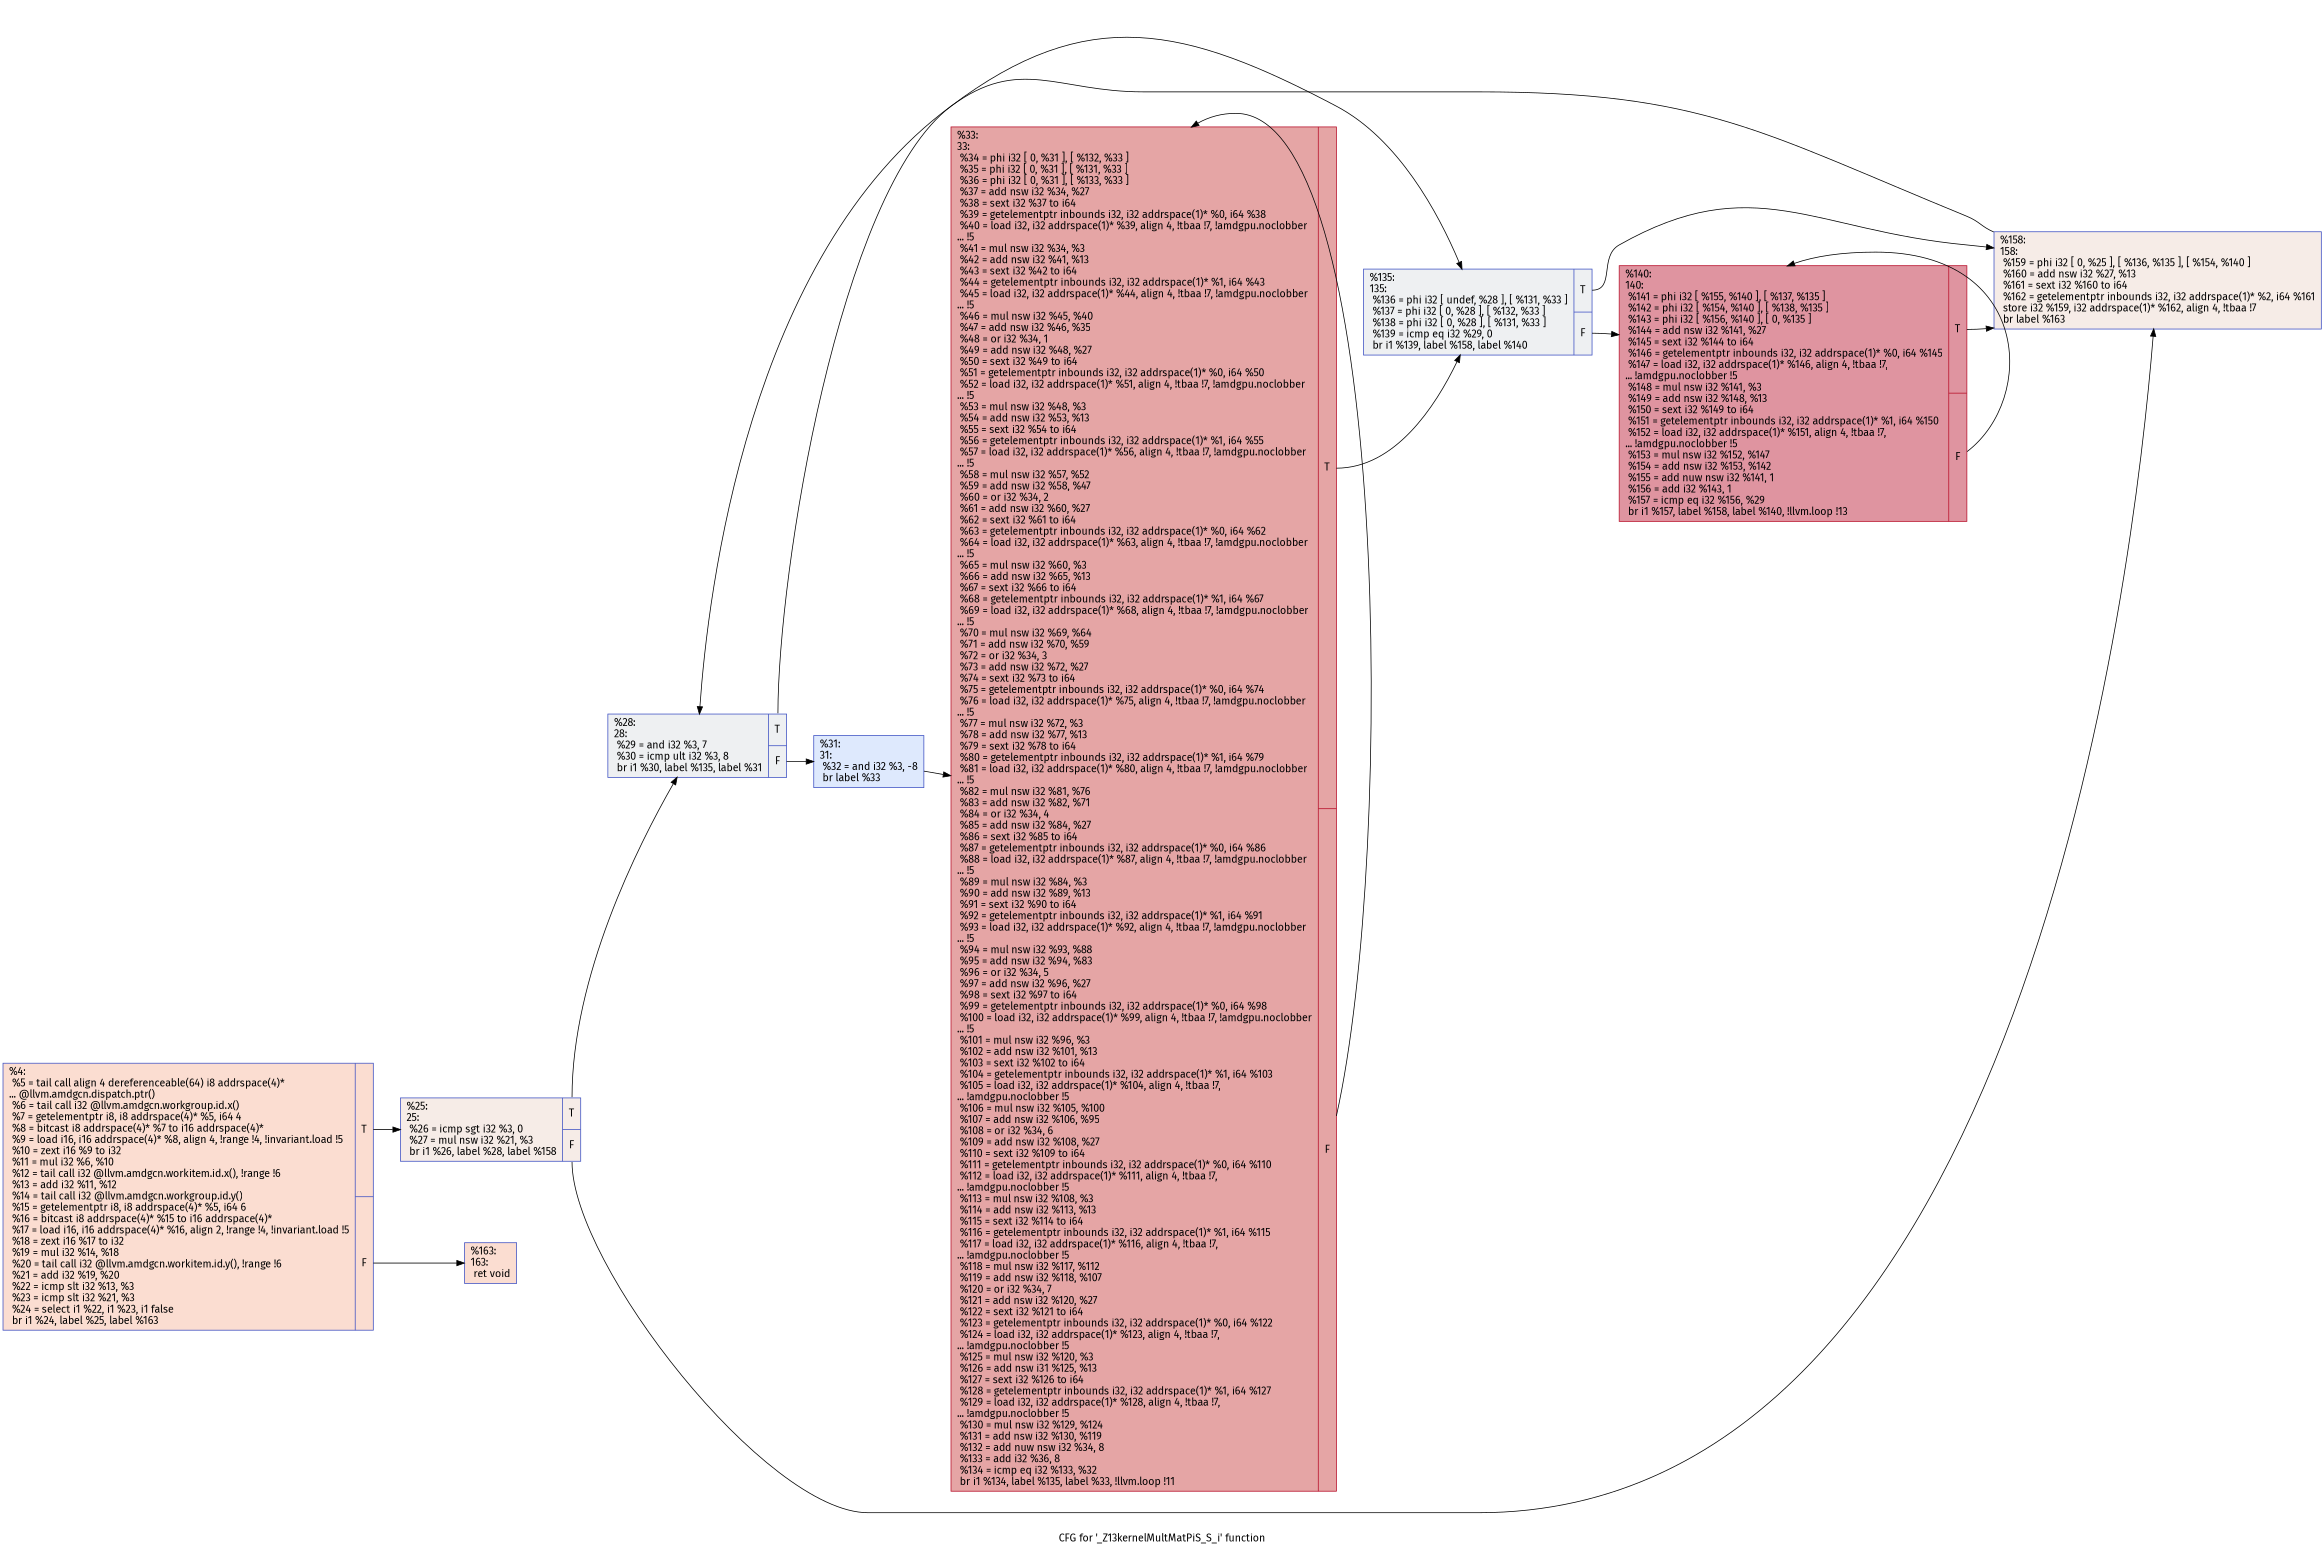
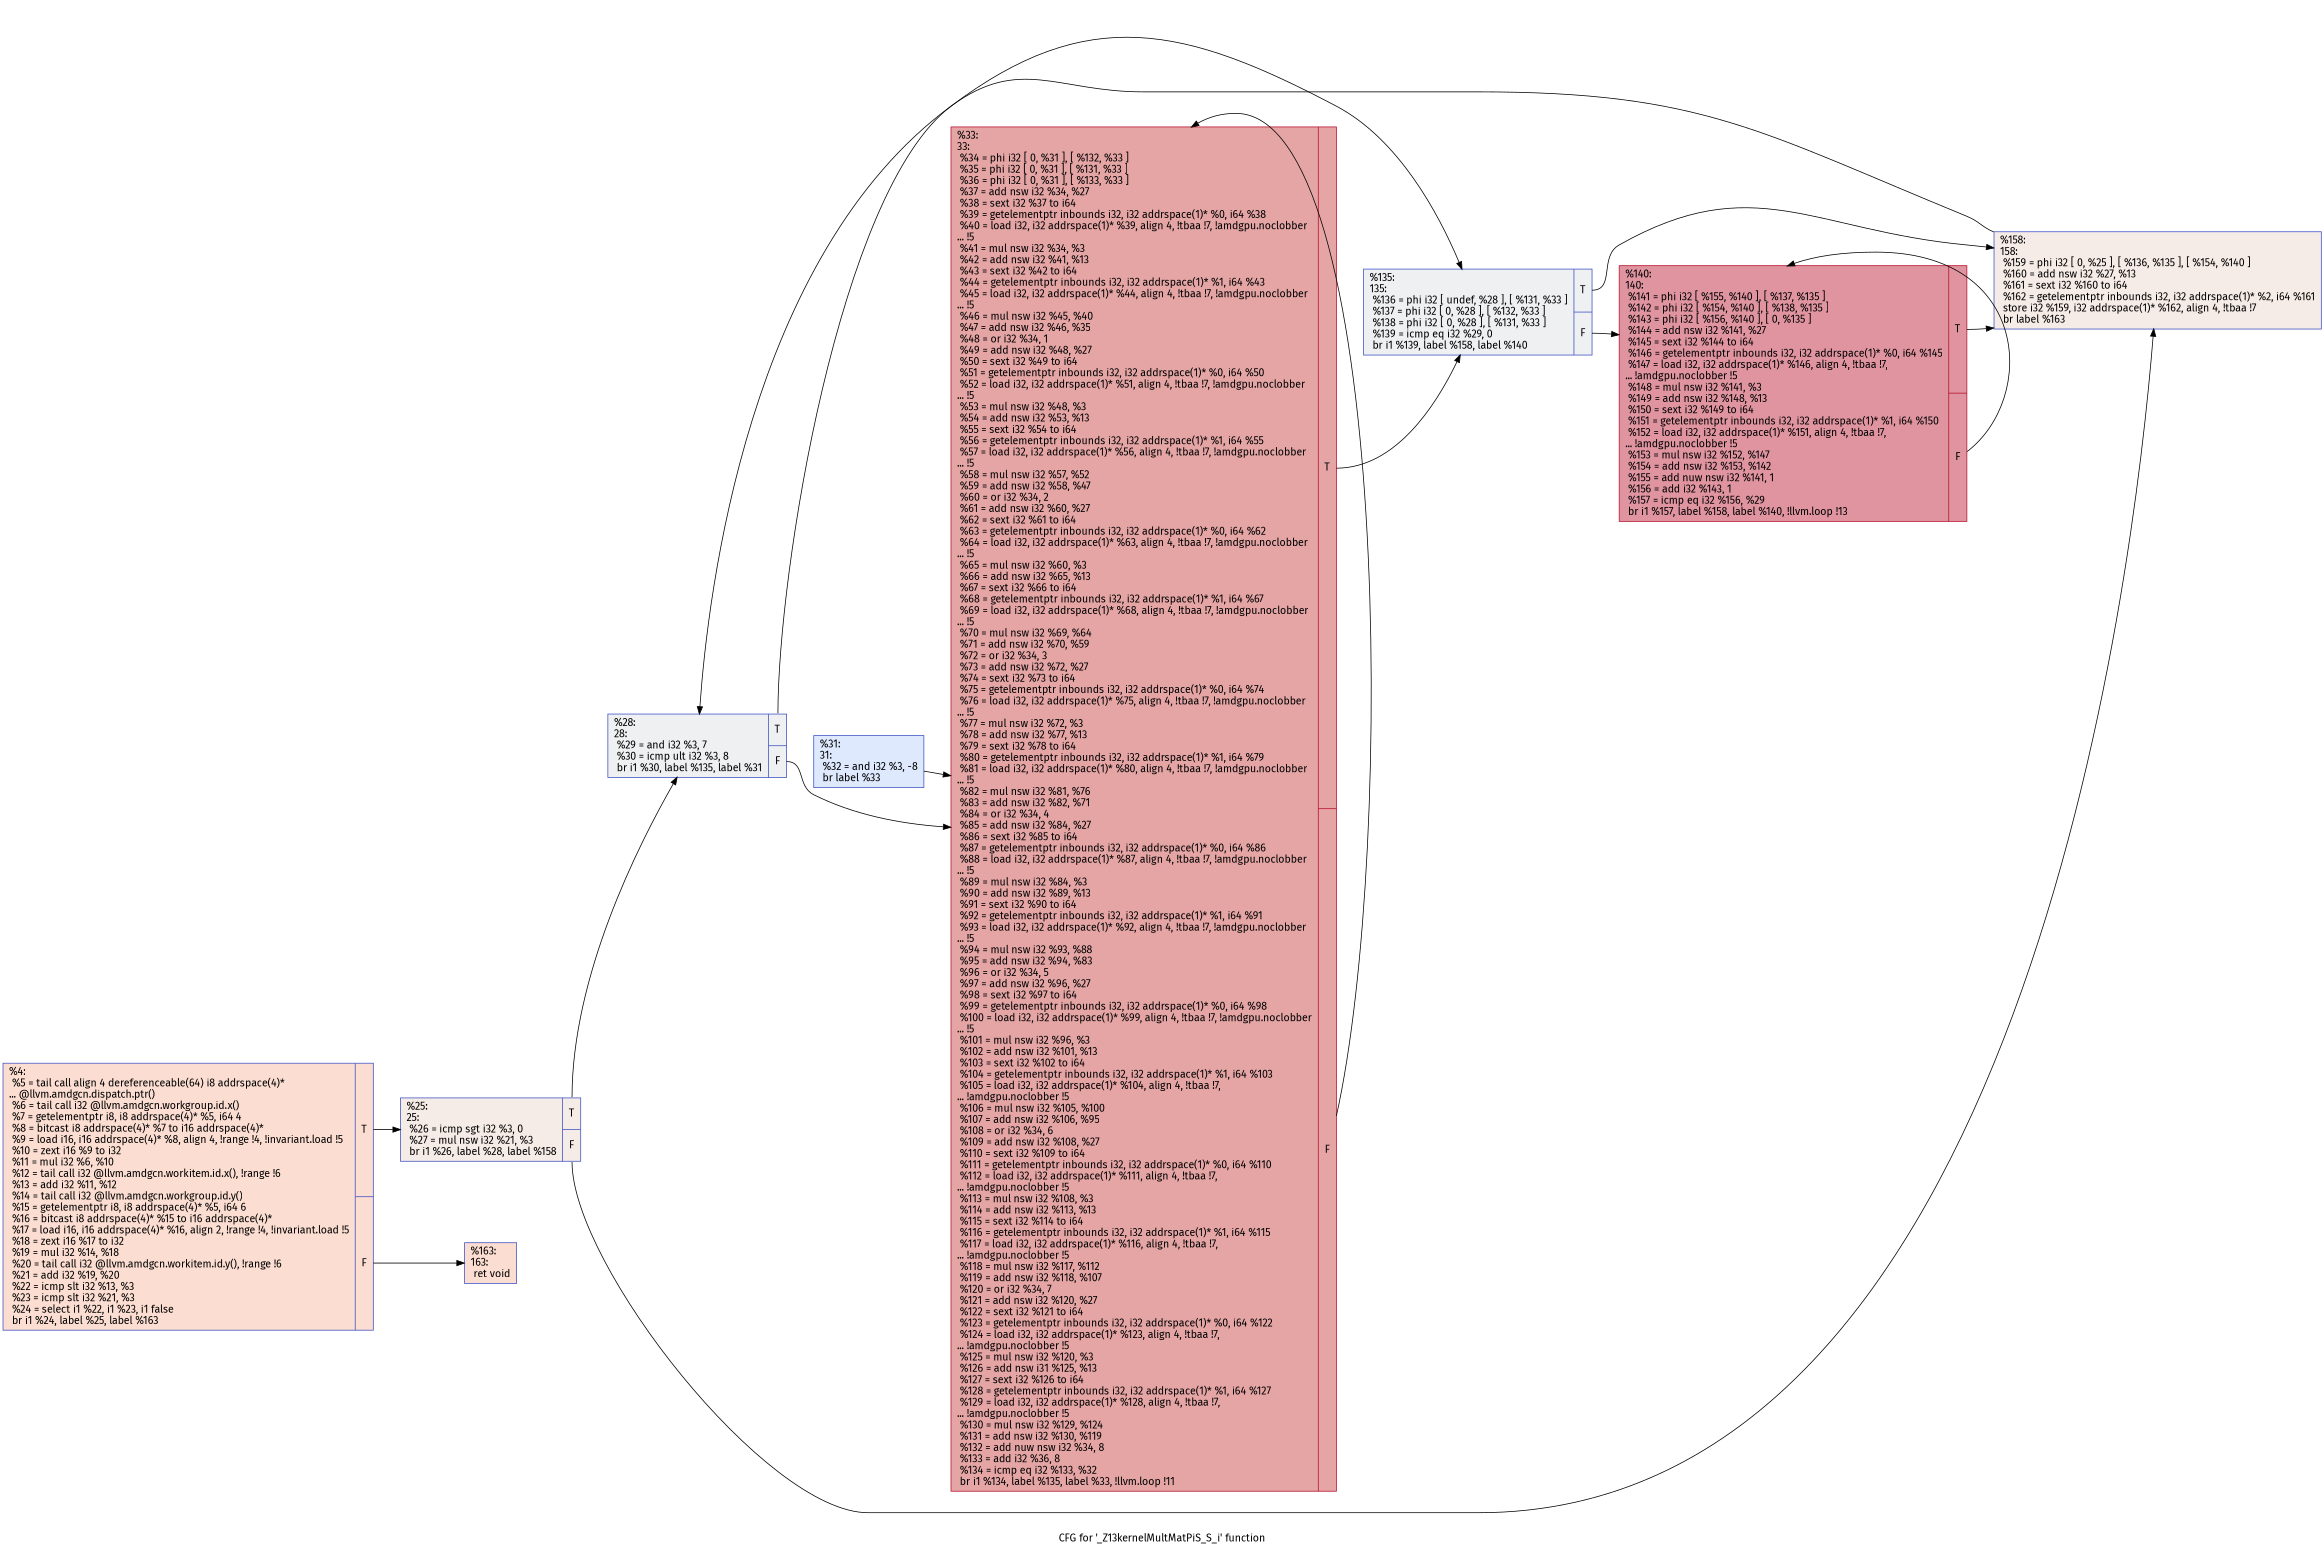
  digraph {
    fontname="Fira Sans"
    label="CFG for '_Z13kernelMultMatPiS_S_i' function"
    rankdir=LR
    node [color="#3d50c3ff" fillcolor="#f7b39670" fontname="Fira Sans" shape=record style=filled]
    edge [fontname="Fira Sans" tailport=s0]
    n1 [label="{%4:\l  %5 = tail call align 4 dereferenceable(64) i8 addrspace(4)*\l... @llvm.amdgcn.dispatch.ptr()\l  %6 = tail call i32 @llvm.amdgcn.workgroup.id.x()\l  %7 = getelementptr i8, i8 addrspace(4)* %5, i64 4\l  %8 = bitcast i8 addrspace(4)* %7 to i16 addrspace(4)*\l  %9 = load i16, i16 addrspace(4)* %8, align 4, !range !4, !invariant.load !5\l  %10 = zext i16 %9 to i32\l  %11 = mul i32 %6, %10\l  %12 = tail call i32 @llvm.amdgcn.workitem.id.x(), !range !6\l  %13 = add i32 %11, %12\l  %14 = tail call i32 @llvm.amdgcn.workgroup.id.y()\l  %15 = getelementptr i8, i8 addrspace(4)* %5, i64 6\l  %16 = bitcast i8 addrspace(4)* %15 to i16 addrspace(4)*\l  %17 = load i16, i16 addrspace(4)* %16, align 2, !range !4, !invariant.load !5\l  %18 = zext i16 %17 to i32\l  %19 = mul i32 %14, %18\l  %20 = tail call i32 @llvm.amdgcn.workitem.id.y(), !range !6\l  %21 = add i32 %19, %20\l  %22 = icmp slt i32 %13, %3\l  %23 = icmp slt i32 %21, %3\l  %24 = select i1 %22, i1 %23, i1 false\l  br i1 %24, label %25, label %163\l|{<s0>T|<s1>F}}"]
    n2 [fillcolor="#ead5c970" label="{%25:\l25:                                               \l  %26 = icmp sgt i32 %3, 0\l  %27 = mul nsw i32 %21, %3\l  br i1 %26, label %28, label %158\l|{<s0>T|<s1>F}}"]
    n3 [label="{%163:\l163:                                              \l  ret void\l}"]
    n4 [fillcolor="#d9dce170" label="{%28:\l28:                                               \l  %29 = and i32 %3, 7\l  %30 = icmp ult i32 %3, 8\l  br i1 %30, label %135, label %31\l|{<s0>T|<s1>F}}"]
    n5 [fillcolor="#ead5c970" label="{%158:\l158:                                              \l  %159 = phi i32 [ 0, %25 ], [ %136, %135 ], [ %154, %140 ]\l  %160 = add nsw i32 %27, %13\l  %161 = sext i32 %160 to i64\l  %162 = getelementptr inbounds i32, i32 addrspace(1)* %2, i64 %161\l  store i32 %159, i32 addrspace(1)* %162, align 4, !tbaa !7\l  br label %163\l}"]
    n6 [fillcolor="#d9dce170" label="{%135:\l135:                                              \l  %136 = phi i32 [ undef, %28 ], [ %131, %33 ]\l  %137 = phi i32 [ 0, %28 ], [ %132, %33 ]\l  %138 = phi i32 [ 0, %28 ], [ %131, %33 ]\l  %139 = icmp eq i32 %29, 0\l  br i1 %139, label %158, label %140\l|{<s0>T|<s1>F}}"]
    n7 [fillcolor="#b5cdfa70" label="{%31:\l31:                                               \l  %32 = and i32 %3, -8\l  br label %33\l}"]
    n8 [color="#b70d28ff" fillcolor="#b70d2870" label="{%140:\l140:                                              \l  %141 = phi i32 [ %155, %140 ], [ %137, %135 ]\l  %142 = phi i32 [ %154, %140 ], [ %138, %135 ]\l  %143 = phi i32 [ %156, %140 ], [ 0, %135 ]\l  %144 = add nsw i32 %141, %27\l  %145 = sext i32 %144 to i64\l  %146 = getelementptr inbounds i32, i32 addrspace(1)* %0, i64 %145\l  %147 = load i32, i32 addrspace(1)* %146, align 4, !tbaa !7,\l... !amdgpu.noclobber !5\l  %148 = mul nsw i32 %141, %3\l  %149 = add nsw i32 %148, %13\l  %150 = sext i32 %149 to i64\l  %151 = getelementptr inbounds i32, i32 addrspace(1)* %1, i64 %150\l  %152 = load i32, i32 addrspace(1)* %151, align 4, !tbaa !7,\l... !amdgpu.noclobber !5\l  %153 = mul nsw i32 %152, %147\l  %154 = add nsw i32 %153, %142\l  %155 = add nuw nsw i32 %141, 1\l  %156 = add i32 %143, 1\l  %157 = icmp eq i32 %156, %29\l  br i1 %157, label %158, label %140, !llvm.loop !13\l|{<s0>T|<s1>F}}"]
    n9 [color="#b70d28ff" fillcolor="#c5333470" label="{%33:\l33:                                               \l  %34 = phi i32 [ 0, %31 ], [ %132, %33 ]\l  %35 = phi i32 [ 0, %31 ], [ %131, %33 ]\l  %36 = phi i32 [ 0, %31 ], [ %133, %33 ]\l  %37 = add nsw i32 %34, %27\l  %38 = sext i32 %37 to i64\l  %39 = getelementptr inbounds i32, i32 addrspace(1)* %0, i64 %38\l  %40 = load i32, i32 addrspace(1)* %39, align 4, !tbaa !7, !amdgpu.noclobber\l... !5\l  %41 = mul nsw i32 %34, %3\l  %42 = add nsw i32 %41, %13\l  %43 = sext i32 %42 to i64\l  %44 = getelementptr inbounds i32, i32 addrspace(1)* %1, i64 %43\l  %45 = load i32, i32 addrspace(1)* %44, align 4, !tbaa !7, !amdgpu.noclobber\l... !5\l  %46 = mul nsw i32 %45, %40\l  %47 = add nsw i32 %46, %35\l  %48 = or i32 %34, 1\l  %49 = add nsw i32 %48, %27\l  %50 = sext i32 %49 to i64\l  %51 = getelementptr inbounds i32, i32 addrspace(1)* %0, i64 %50\l  %52 = load i32, i32 addrspace(1)* %51, align 4, !tbaa !7, !amdgpu.noclobber\l... !5\l  %53 = mul nsw i32 %48, %3\l  %54 = add nsw i32 %53, %13\l  %55 = sext i32 %54 to i64\l  %56 = getelementptr inbounds i32, i32 addrspace(1)* %1, i64 %55\l  %57 = load i32, i32 addrspace(1)* %56, align 4, !tbaa !7, !amdgpu.noclobber\l... !5\l  %58 = mul nsw i32 %57, %52\l  %59 = add nsw i32 %58, %47\l  %60 = or i32 %34, 2\l  %61 = add nsw i32 %60, %27\l  %62 = sext i32 %61 to i64\l  %63 = getelementptr inbounds i32, i32 addrspace(1)* %0, i64 %62\l  %64 = load i32, i32 addrspace(1)* %63, align 4, !tbaa !7, !amdgpu.noclobber\l... !5\l  %65 = mul nsw i32 %60, %3\l  %66 = add nsw i32 %65, %13\l  %67 = sext i32 %66 to i64\l  %68 = getelementptr inbounds i32, i32 addrspace(1)* %1, i64 %67\l  %69 = load i32, i32 addrspace(1)* %68, align 4, !tbaa !7, !amdgpu.noclobber\l... !5\l  %70 = mul nsw i32 %69, %64\l  %71 = add nsw i32 %70, %59\l  %72 = or i32 %34, 3\l  %73 = add nsw i32 %72, %27\l  %74 = sext i32 %73 to i64\l  %75 = getelementptr inbounds i32, i32 addrspace(1)* %0, i64 %74\l  %76 = load i32, i32 addrspace(1)* %75, align 4, !tbaa !7, !amdgpu.noclobber\l... !5\l  %77 = mul nsw i32 %72, %3\l  %78 = add nsw i32 %77, %13\l  %79 = sext i32 %78 to i64\l  %80 = getelementptr inbounds i32, i32 addrspace(1)* %1, i64 %79\l  %81 = load i32, i32 addrspace(1)* %80, align 4, !tbaa !7, !amdgpu.noclobber\l... !5\l  %82 = mul nsw i32 %81, %76\l  %83 = add nsw i32 %82, %71\l  %84 = or i32 %34, 4\l  %85 = add nsw i32 %84, %27\l  %86 = sext i32 %85 to i64\l  %87 = getelementptr inbounds i32, i32 addrspace(1)* %0, i64 %86\l  %88 = load i32, i32 addrspace(1)* %87, align 4, !tbaa !7, !amdgpu.noclobber\l... !5\l  %89 = mul nsw i32 %84, %3\l  %90 = add nsw i32 %89, %13\l  %91 = sext i32 %90 to i64\l  %92 = getelementptr inbounds i32, i32 addrspace(1)* %1, i64 %91\l  %93 = load i32, i32 addrspace(1)* %92, align 4, !tbaa !7, !amdgpu.noclobber\l... !5\l  %94 = mul nsw i32 %93, %88\l  %95 = add nsw i32 %94, %83\l  %96 = or i32 %34, 5\l  %97 = add nsw i32 %96, %27\l  %98 = sext i32 %97 to i64\l  %99 = getelementptr inbounds i32, i32 addrspace(1)* %0, i64 %98\l  %100 = load i32, i32 addrspace(1)* %99, align 4, !tbaa !7, !amdgpu.noclobber\l... !5\l  %101 = mul nsw i32 %96, %3\l  %102 = add nsw i32 %101, %13\l  %103 = sext i32 %102 to i64\l  %104 = getelementptr inbounds i32, i32 addrspace(1)* %1, i64 %103\l  %105 = load i32, i32 addrspace(1)* %104, align 4, !tbaa !7,\l... !amdgpu.noclobber !5\l  %106 = mul nsw i32 %105, %100\l  %107 = add nsw i32 %106, %95\l  %108 = or i32 %34, 6\l  %109 = add nsw i32 %108, %27\l  %110 = sext i32 %109 to i64\l  %111 = getelementptr inbounds i32, i32 addrspace(1)* %0, i64 %110\l  %112 = load i32, i32 addrspace(1)* %111, align 4, !tbaa !7,\l... !amdgpu.noclobber !5\l  %113 = mul nsw i32 %108, %3\l  %114 = add nsw i32 %113, %13\l  %115 = sext i32 %114 to i64\l  %116 = getelementptr inbounds i32, i32 addrspace(1)* %1, i64 %115\l  %117 = load i32, i32 addrspace(1)* %116, align 4, !tbaa !7,\l... !amdgpu.noclobber !5\l  %118 = mul nsw i32 %117, %112\l  %119 = add nsw i32 %118, %107\l  %120 = or i32 %34, 7\l  %121 = add nsw i32 %120, %27\l  %122 = sext i32 %121 to i64\l  %123 = getelementptr inbounds i32, i32 addrspace(1)* %0, i64 %122\l  %124 = load i32, i32 addrspace(1)* %123, align 4, !tbaa !7,\l... !amdgpu.noclobber !5\l  %125 = mul nsw i32 %120, %3\l  %126 = add nsw i31 %125, %13\l  %127 = sext i32 %126 to i64\l  %128 = getelementptr inbounds i32, i32 addrspace(1)* %1, i64 %127\l  %129 = load i32, i32 addrspace(1)* %128, align 4, !tbaa !7,\l... !amdgpu.noclobber !5\l  %130 = mul nsw i32 %129, %124\l  %131 = add nsw i32 %130, %119\l  %132 = add nuw nsw i32 %34, 8\l  %133 = add i32 %36, 8\l  %134 = icmp eq i32 %133, %32\l  br i1 %134, label %135, label %33, !llvm.loop !11\l|{<s0>T|<s1>F}}"]
    n1 -> n2
    n1 -> n3 [tailport=s1]
    n2 -> n4
    n2 -> n5 [tailport=s1]
    n4 -> n6
-   n4 -> n7 [tailport=s1]
+   n4 -> n9 [tailport=s1]
    n5 -> n4
    n6 -> n5
    n6 -> n8 [tailport=s1]
    n7 -> n9
    n8 -> n5
    n8 -> n8 [tailport=s1]
    n9 -> n6
    n9 -> n9 [tailport=s1]
  }
